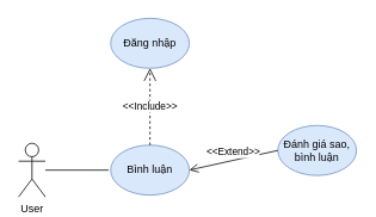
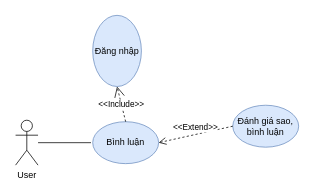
  <mxCell id="0" />
  <mxCell id="1" parent="0" />
  <mxCell id="2" value="User" style="shape=umlActor;verticalLabelPosition=bottom;labelBackgroundColor=#ffffff;verticalAlign=top;html=1;outlineConnect=0;" vertex="1" parent="1"><mxGeometry x="20" y="160" width="30" height="60" as="geometry" /></mxCell>
  <mxCell id="3" value="Bình luận" style="ellipse;whiteSpace=wrap;html=1;fillColor=#dae8fc;strokeColor=#6c8ebf;" vertex="1" parent="1"><mxGeometry x="123" y="162" width="88" height="56" as="geometry" /></mxCell>
- <mxCell id="4" value="Đăng nhập" style="ellipse;whiteSpace=wrap;html=1;fillColor=#dae8fc;strokeColor=#6c8ebf;" vertex="1" parent="1"><mxGeometry x="123" y="20" width="88" height="56" as="geometry" /></mxCell>
+ <mxCell id="4" value="Đăng nhập" style="ellipse;whiteSpace=wrap;html=1;fillColor=#dae8fc;strokeColor=#6c8ebf;" vertex="1" parent="1"><mxGeometry x="123" y="20" width="65" height="95" as="geometry" /></mxCell>
  <mxCell id="5" value="" style="endArrow=none;html=1;" edge="1" parent="1" source="2"><mxGeometry width="50" height="50" relative="1" as="geometry"><mxPoint x="50" y="240" as="sourcePoint" /><mxPoint x="120.711" y="190" as="targetPoint" /></mxGeometry></mxCell>
  <mxCell id="6" value="Đánh giá sao, bình luận" style="ellipse;whiteSpace=wrap;html=1;fillColor=#dae8fc;strokeColor=#6c8ebf;" vertex="1" parent="1"><mxGeometry x="310" y="140" width="88" height="56" as="geometry" /></mxCell>
- <mxCell id="7" value="&amp;lt;&amp;lt;Extend&amp;gt;&amp;gt;" style="html=1;verticalAlign=bottom;endArrow=open;dashed=0;endSize=8;exitX=0;exitY=0.5;exitDx=0;exitDy=0;entryX=1;entryY=0.5;entryDx=0;entryDy=0;" edge="1" parent="1" source="6" target="3"><mxGeometry relative="1" as="geometry"><mxPoint x="245" y="121" as="sourcePoint" /><mxPoint x="165" y="121" as="targetPoint" /></mxGeometry></mxCell>
+ <mxCell id="7" value="&amp;lt;&amp;lt;Extend&amp;gt;&amp;gt;" style="html=1;verticalAlign=bottom;endArrow=open;dashed=1;endSize=8;exitX=0;exitY=0.5;exitDx=0;exitDy=0;entryX=1;entryY=0.5;entryDx=0;entryDy=0;" edge="1" parent="1" source="6" target="3"><mxGeometry relative="1" as="geometry"><mxPoint x="245" y="121" as="sourcePoint" /><mxPoint x="165" y="121" as="targetPoint" /></mxGeometry></mxCell>
  <mxCell id="8" value="&amp;lt;&amp;lt;Include&amp;gt;&amp;gt;" style="endArrow=open;endSize=12;dashed=1;html=1;entryX=0.5;entryY=1;entryDx=0;entryDy=0;exitX=0.5;exitY=0;exitDx=0;exitDy=0;" edge="1" parent="1" source="3" target="4"><mxGeometry width="160" relative="1" as="geometry"><mxPoint x="188" y="140" as="sourcePoint" /><mxPoint x="348" y="140" as="targetPoint" /></mxGeometry></mxCell>
